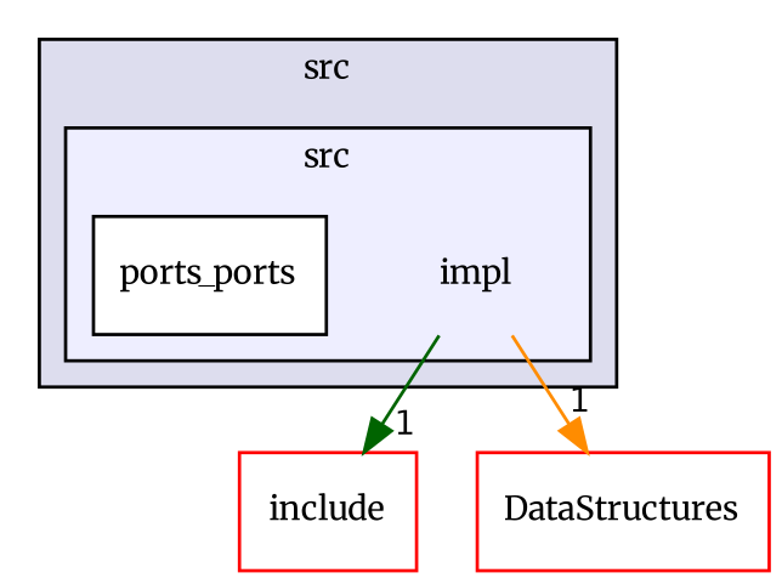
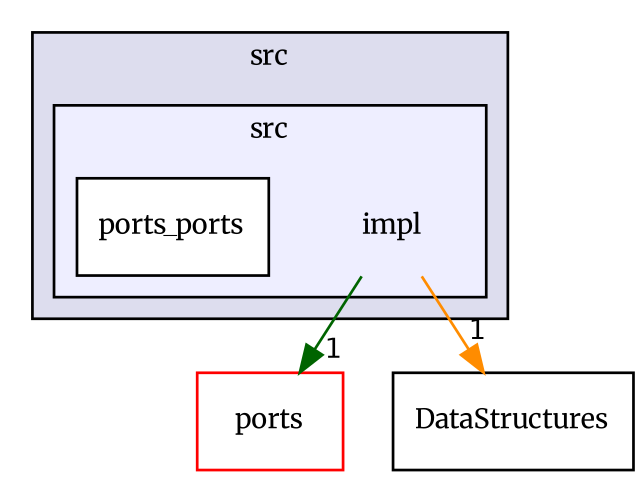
  digraph {
    compound=true
    fontname=Merriweather
    node [fontname=Merriweather fontsize=10 shape=box color=red fillcolor=white style=filled]
    edge [fontname=Merriweather headlabel=1 labeldistance=1.5 labelfontname=Helvetica labelfontsize=10]
    n1 [label=impl shape=plaintext color="" fillcolor="" style=""]
    n2 [color=black label=ports_ports]
-   n3 [label=include]
-   n4 [label=DataStructures]
+   n3 [label=ports]
+   n4 [color=black label=DataStructures]
    subgraph cluster_1 {
      bgcolor="#ddddee"
      fontsize=10
      label=src
      pencolor=black
      subgraph cluster_2 {
        bgcolor="#eeeeff"
        fontsize=10
        label=src
        pencolor=black
        n1
        n2
      }
    }
    n1 -> n3 [color=darkgreen]
    n1 -> n4 [color=darkorange]
  }
